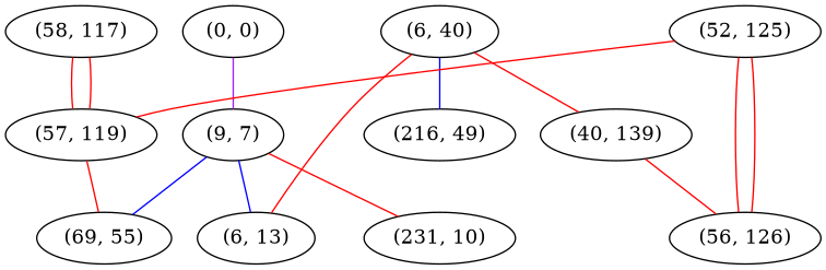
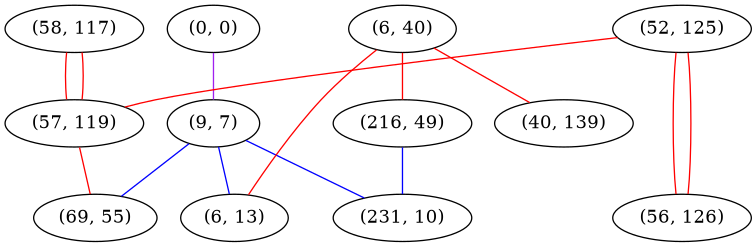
  graph {
    edge [color=red weight=1]
    "(58, 117)"
    "(57, 119)"
    "(69, 55)"
    "(0, 0)"
    "(9, 7)"
    "(6, 13)"
    "(231, 10)"
    "(6, 40)"
    "(216, 49)"
    "(40, 139)"
    n11 [label="(56, 126)"]
    "(52, 125)"
    "(58, 117)" -- "(57, 119)"
    "(58, 117)" -- "(57, 119)"
    "(57, 119)" -- "(69, 55)"
    "(0, 0)" -- "(9, 7)" [color=purple weight=4]
    "(9, 7)" -- "(69, 55)" [color=blue weight=3]
    "(9, 7)" -- "(6, 13)" [color=blue weight=3]
-   "(9, 7)" -- "(231, 10)"
+   "(9, 7)" -- "(231, 10)" [color=blue]
    "(6, 40)" -- "(6, 13)"
-   "(6, 40)" -- "(216, 49)" [color=blue]
+   "(6, 40)" -- "(216, 49)"
    "(6, 40)" -- "(40, 139)"
-   "(40, 139)" -- n11
+   "(216, 49)" -- "(231, 10)" [color=blue weight=3]
    "(52, 125)" -- "(57, 119)"
    "(52, 125)" -- n11
    "(52, 125)" -- n11
  }
